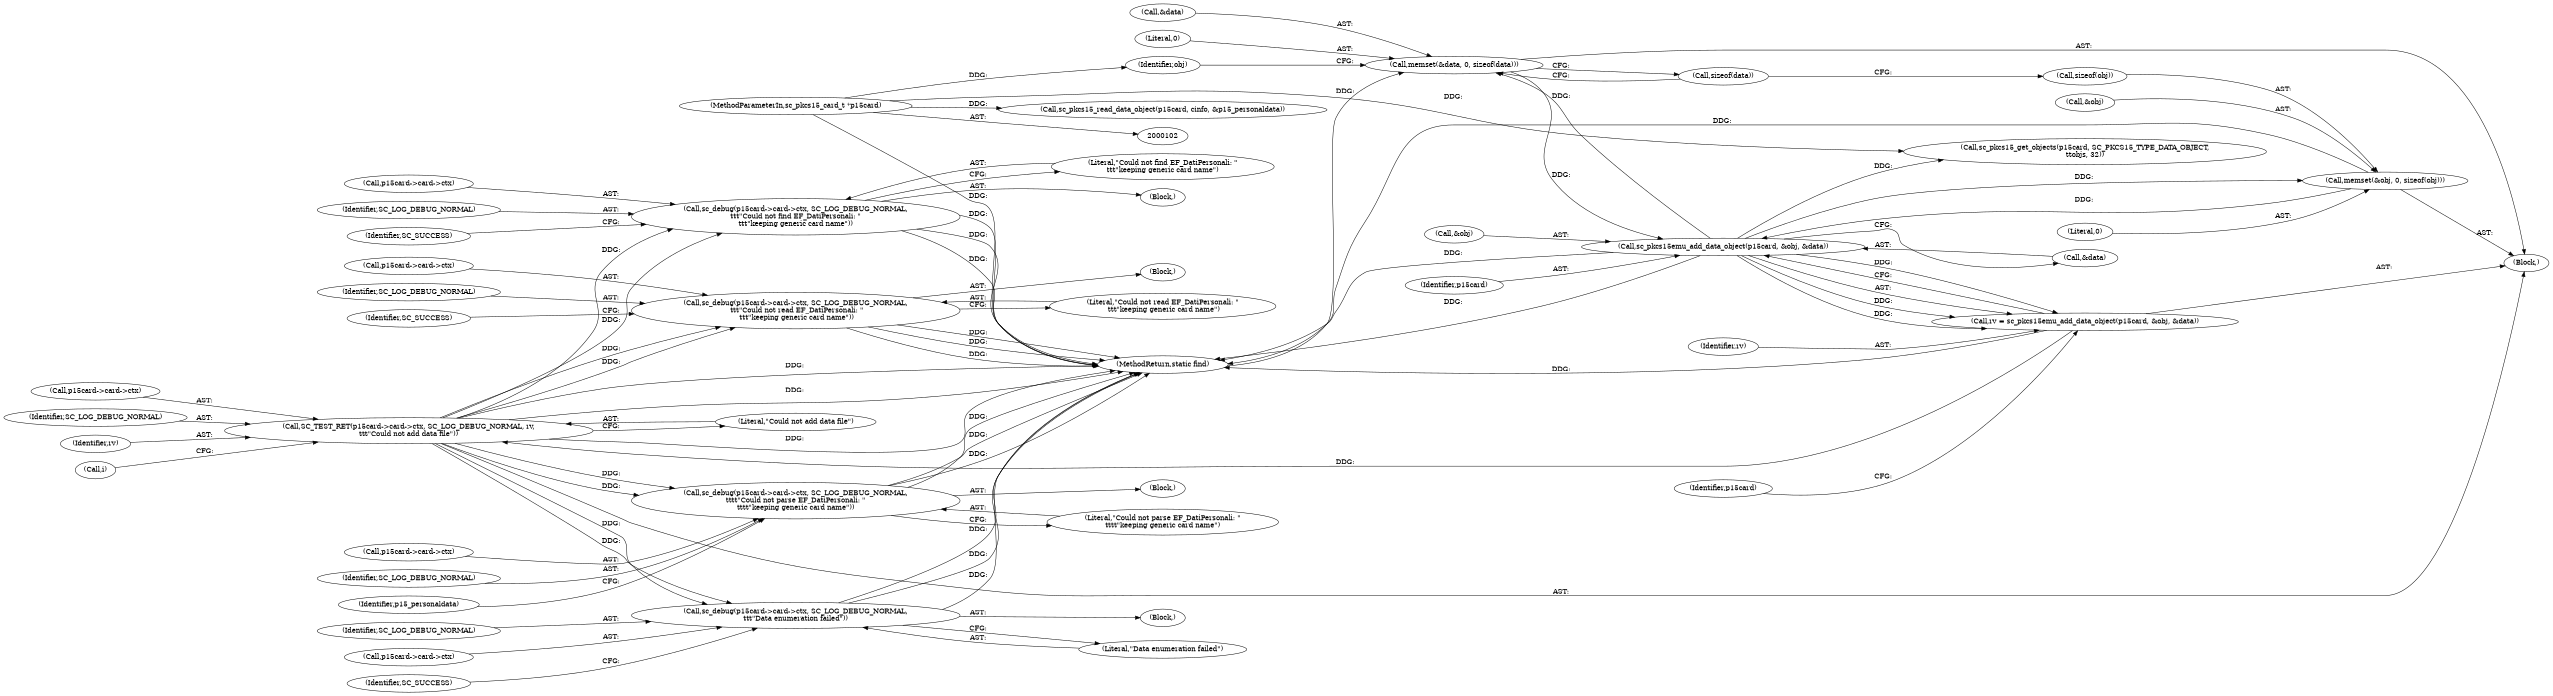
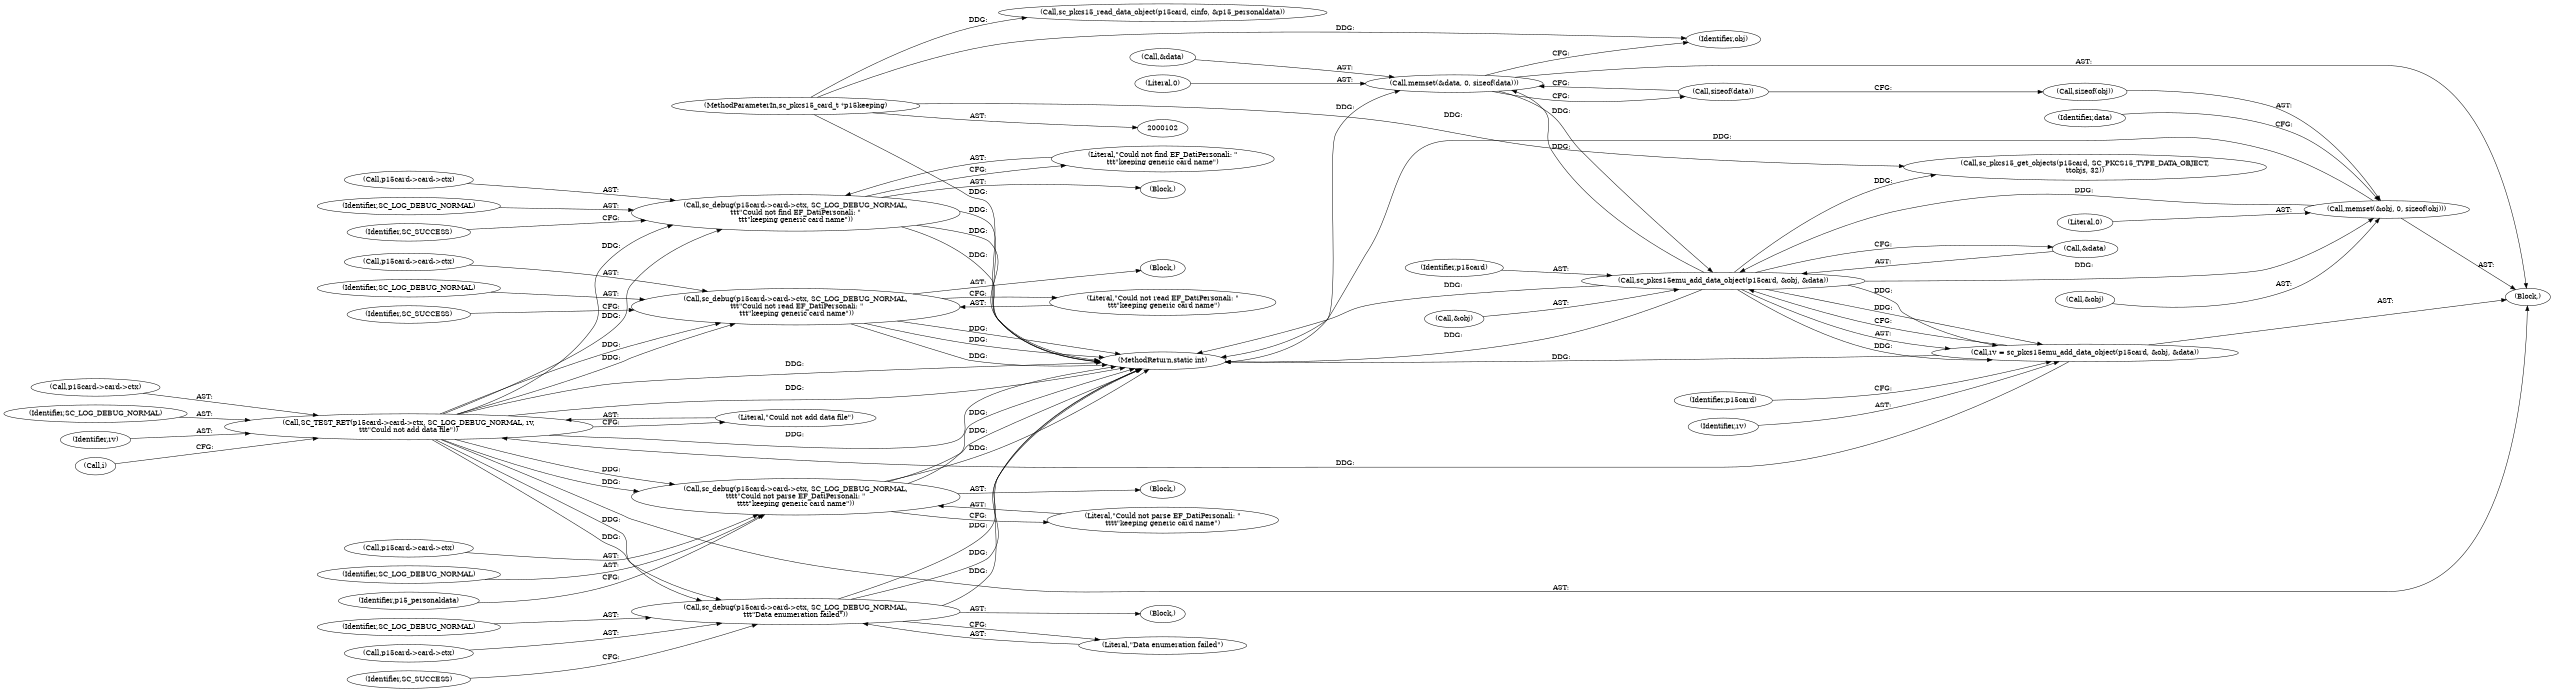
  digraph {
    rankdir=LR
    n1 [label="(Call,SC_TEST_RET(p15card->card->ctx, SC_LOG_DEBUG_NORMAL, rv,\n\t\t\t\"Could not add data file\"))"]
    n2 [label="(Call,sc_debug(p15card->card->ctx, SC_LOG_DEBUG_NORMAL,\n\t\t\t\"Data enumeration failed\"))"]
    n3 [label="(Call,sc_debug(p15card->card->ctx, SC_LOG_DEBUG_NORMAL,\n\t\t\t\"Could not find EF_DatiPersonali: \"\n\t\t\t\"keeping generic card name\"))"]
    n4 [label="(Call,sc_debug(p15card->card->ctx, SC_LOG_DEBUG_NORMAL,\n \t\t\t\"Could not read EF_DatiPersonali: \"\n \t\t\t\"keeping generic card name\"))"]
    n5 [label="(Call,sc_debug(p15card->card->ctx, SC_LOG_DEBUG_NORMAL,\n\t\t\t\t\"Could not parse EF_DatiPersonali: \"\n\t\t\t\t\"keeping generic card name\"))"]
    n6 [label="(Literal,\"Could not add data file\")"]
    n7 [label="(Block,)"]
-   n8 [label="(MethodReturn,static find)"]
+   n8 [label="(MethodReturn,static int)"]
    n9 [label="(Block,)"]
    n10 [label="(Literal,\"Data enumeration failed\")"]
    n11 [label="(Block,)"]
    n12 [label="(Literal,\"Could not find EF_DatiPersonali: \"\n\t\t\t\"keeping generic card name\")"]
    n13 [label="(Block,)"]
    n14 [label="(Literal,\"Could not read EF_DatiPersonali: \"\n \t\t\t\"keeping generic card name\")"]
    n15 [label="(Literal,\"Could not parse EF_DatiPersonali: \"\n\t\t\t\t\"keeping generic card name\")"]
    n16 [label="(Block,)"]
    n17 [label="(Call,memset(&data, 0, sizeof(data)))"]
    n18 [label="(Call,rv = sc_pkcs15emu_add_data_object(p15card, &obj, &data))"]
    n19 [label="(Call,sc_pkcs15emu_add_data_object(p15card, &obj, &data))"]
    n20 [label="(Call,memset(&obj, 0, sizeof(obj)))"]
    n21 [label="(Call,sc_pkcs15_get_objects(p15card, SC_PKCS15_TYPE_DATA_OBJECT,\n\t\tobjs, 32))"]
    n22 [label="(Call,&data)"]
    n23 [label="(Call,sizeof(data))"]
-   n24 [label="(MethodParameterIn,sc_pkcs15_card_t *p15card)"]
+   n24 [label="(MethodParameterIn,sc_pkcs15_card_t *p15keeping)"]
    n25 [label="(Call,sc_pkcs15_read_data_object(p15card, cinfo, &p15_personaldata))"]
    n26 [label=2000102]
    n27 [label="(Identifier,obj)"]
    n28 [label="(Call,sizeof(obj))"]
    n29 [label="(Identifier,SC_LOG_DEBUG_NORMAL)"]
    n30 [label="(Identifier,p15card)"]
    n31 [label="(Call,p15card->card->ctx)"]
    n32 [label="(Identifier,rv)"]
    n33 [label="(Call,p15card->card->ctx)"]
    n34 [label="(Literal,0)"]
    n35 [label="(Call,p15card->card->ctx)"]
    n36 [label="(Call,&obj)"]
    n37 [label="(Call,p15card->card->ctx)"]
+   n38 [label="(Identifier,data)"]
    n39 [label="(Identifier,SC_LOG_DEBUG_NORMAL)"]
    n40 [label="(Call,&obj)"]
    n41 [label="(Identifier,SC_LOG_DEBUG_NORMAL)"]
    n42 [label="(Call,&data)"]
    n43 [label="(Identifier,SC_LOG_DEBUG_NORMAL)"]
    n44 [label="(Identifier,SC_LOG_DEBUG_NORMAL)"]
    n45 [label="(Identifier,rv)"]
    n46 [label="(Identifier,p15card)"]
    n47 [label="(Identifier,p15_personaldata)"]
    n48 [label="(Identifier,SC_SUCCESS)"]
    n49 [label="(Identifier,SC_SUCCESS)"]
    n50 [label="(Identifier,SC_SUCCESS)"]
    n51 [label="(Call,p15card->card->ctx)"]
    n52 [label="(Literal,0)"]
    n53 [label="(Call,i)"]
    n1 -> n2 [label="DDG: "]
    n1 -> n2 [label="DDG: "]
    n1 -> n3 [label="DDG: "]
    n1 -> n3 [label="DDG: "]
    n1 -> n4 [label="DDG: "]
    n1 -> n4 [label="DDG: "]
    n1 -> n5 [label="DDG: "]
    n1 -> n5 [label="DDG: "]
    n1 -> n6 [label="CFG: "]
    n1 -> n7 [label="AST: "]
    n1 -> n8 [label="DDG: "]
    n1 -> n8 [label="DDG: "]
    n1 -> n8 [label="DDG: "]
    n2 -> n8 [label="DDG: "]
    n2 -> n8 [label="DDG: "]
    n2 -> n8 [label="DDG: "]
    n2 -> n9 [label="AST: "]
    n2 -> n10 [label="CFG: "]
    n3 -> n8 [label="DDG: "]
    n3 -> n8 [label="DDG: "]
    n3 -> n8 [label="DDG: "]
    n3 -> n11 [label="AST: "]
    n3 -> n12 [label="CFG: "]
    n4 -> n8 [label="DDG: "]
    n4 -> n8 [label="DDG: "]
    n4 -> n8 [label="DDG: "]
    n4 -> n13 [label="AST: "]
    n4 -> n14 [label="CFG: "]
    n5 -> n8 [label="DDG: "]
    n5 -> n8 [label="DDG: "]
    n5 -> n8 [label="DDG: "]
    n5 -> n15 [label="CFG: "]
    n5 -> n16 [label="AST: "]
    n6 -> n1 [label="AST: "]
    n8 -> n17 [label="DDG: "]
    n10 -> n2 [label="AST: "]
    n12 -> n3 [label="AST: "]
    n14 -> n4 [label="AST: "]
    n15 -> n5 [label="AST: "]
    n17 -> n7 [label="AST: "]
    n17 -> n19 [label="DDG: "]
    n17 -> n23 [label="CFG: "]
    n18 -> n1 [label="DDG: "]
    n18 -> n7 [label="AST: "]
    n18 -> n8 [label="DDG: "]
    n18 -> n19 [label="CFG: "]
    n19 -> n8 [label="DDG: "]
    n19 -> n8 [label="DDG: "]
    n19 -> n17 [label="DDG: "]
    n19 -> n18 [label="AST: "]
    n19 -> n18 [label="DDG: "]
    n19 -> n18 [label="DDG: "]
    n19 -> n18 [label="DDG: "]
    n19 -> n20 [label="DDG: "]
    n19 -> n21 [label="DDG: "]
    n19 -> n22 [label="CFG: "]
    n20 -> n7 [label="AST: "]
    n20 -> n8 [label="DDG: "]
    n20 -> n19 [label="DDG: "]
    n22 -> n19 [label="AST: "]
    n23 -> n17 [label="CFG: "]
    n23 -> n28 [label="CFG: "]
    n24 -> n8 [label="DDG: "]
    n24 -> n21 [label="DDG: "]
    n24 -> n25 [label="DDG: "]
    n24 -> n26 [label="AST: "]
    n24 -> n27 [label="DDG: "]
-   n27 -> n17 [label="CFG: "]
+   n17 -> n27 [label="CFG: "]
    n28 -> n20 [label="AST: "]
    n29 -> n2 [label="AST: "]
    n30 -> n19 [label="AST: "]
    n31 -> n2 [label="AST: "]
    n32 -> n18 [label="AST: "]
    n33 -> n4 [label="AST: "]
    n34 -> n17 [label="AST: "]
    n35 -> n3 [label="AST: "]
    n36 -> n20 [label="AST: "]
    n37 -> n1 [label="AST: "]
+   n38 -> n20 [label="CFG: "]
    n39 -> n3 [label="AST: "]
    n40 -> n19 [label="AST: "]
    n41 -> n1 [label="AST: "]
    n42 -> n17 [label="AST: "]
    n43 -> n4 [label="AST: "]
    n44 -> n5 [label="AST: "]
    n45 -> n1 [label="AST: "]
    n46 -> n18 [label="CFG: "]
    n47 -> n5 [label="CFG: "]
    n48 -> n2 [label="CFG: "]
    n49 -> n3 [label="CFG: "]
    n50 -> n4 [label="CFG: "]
    n51 -> n5 [label="AST: "]
    n52 -> n20 [label="AST: "]
    n53 -> n1 [label="CFG: "]
  }
